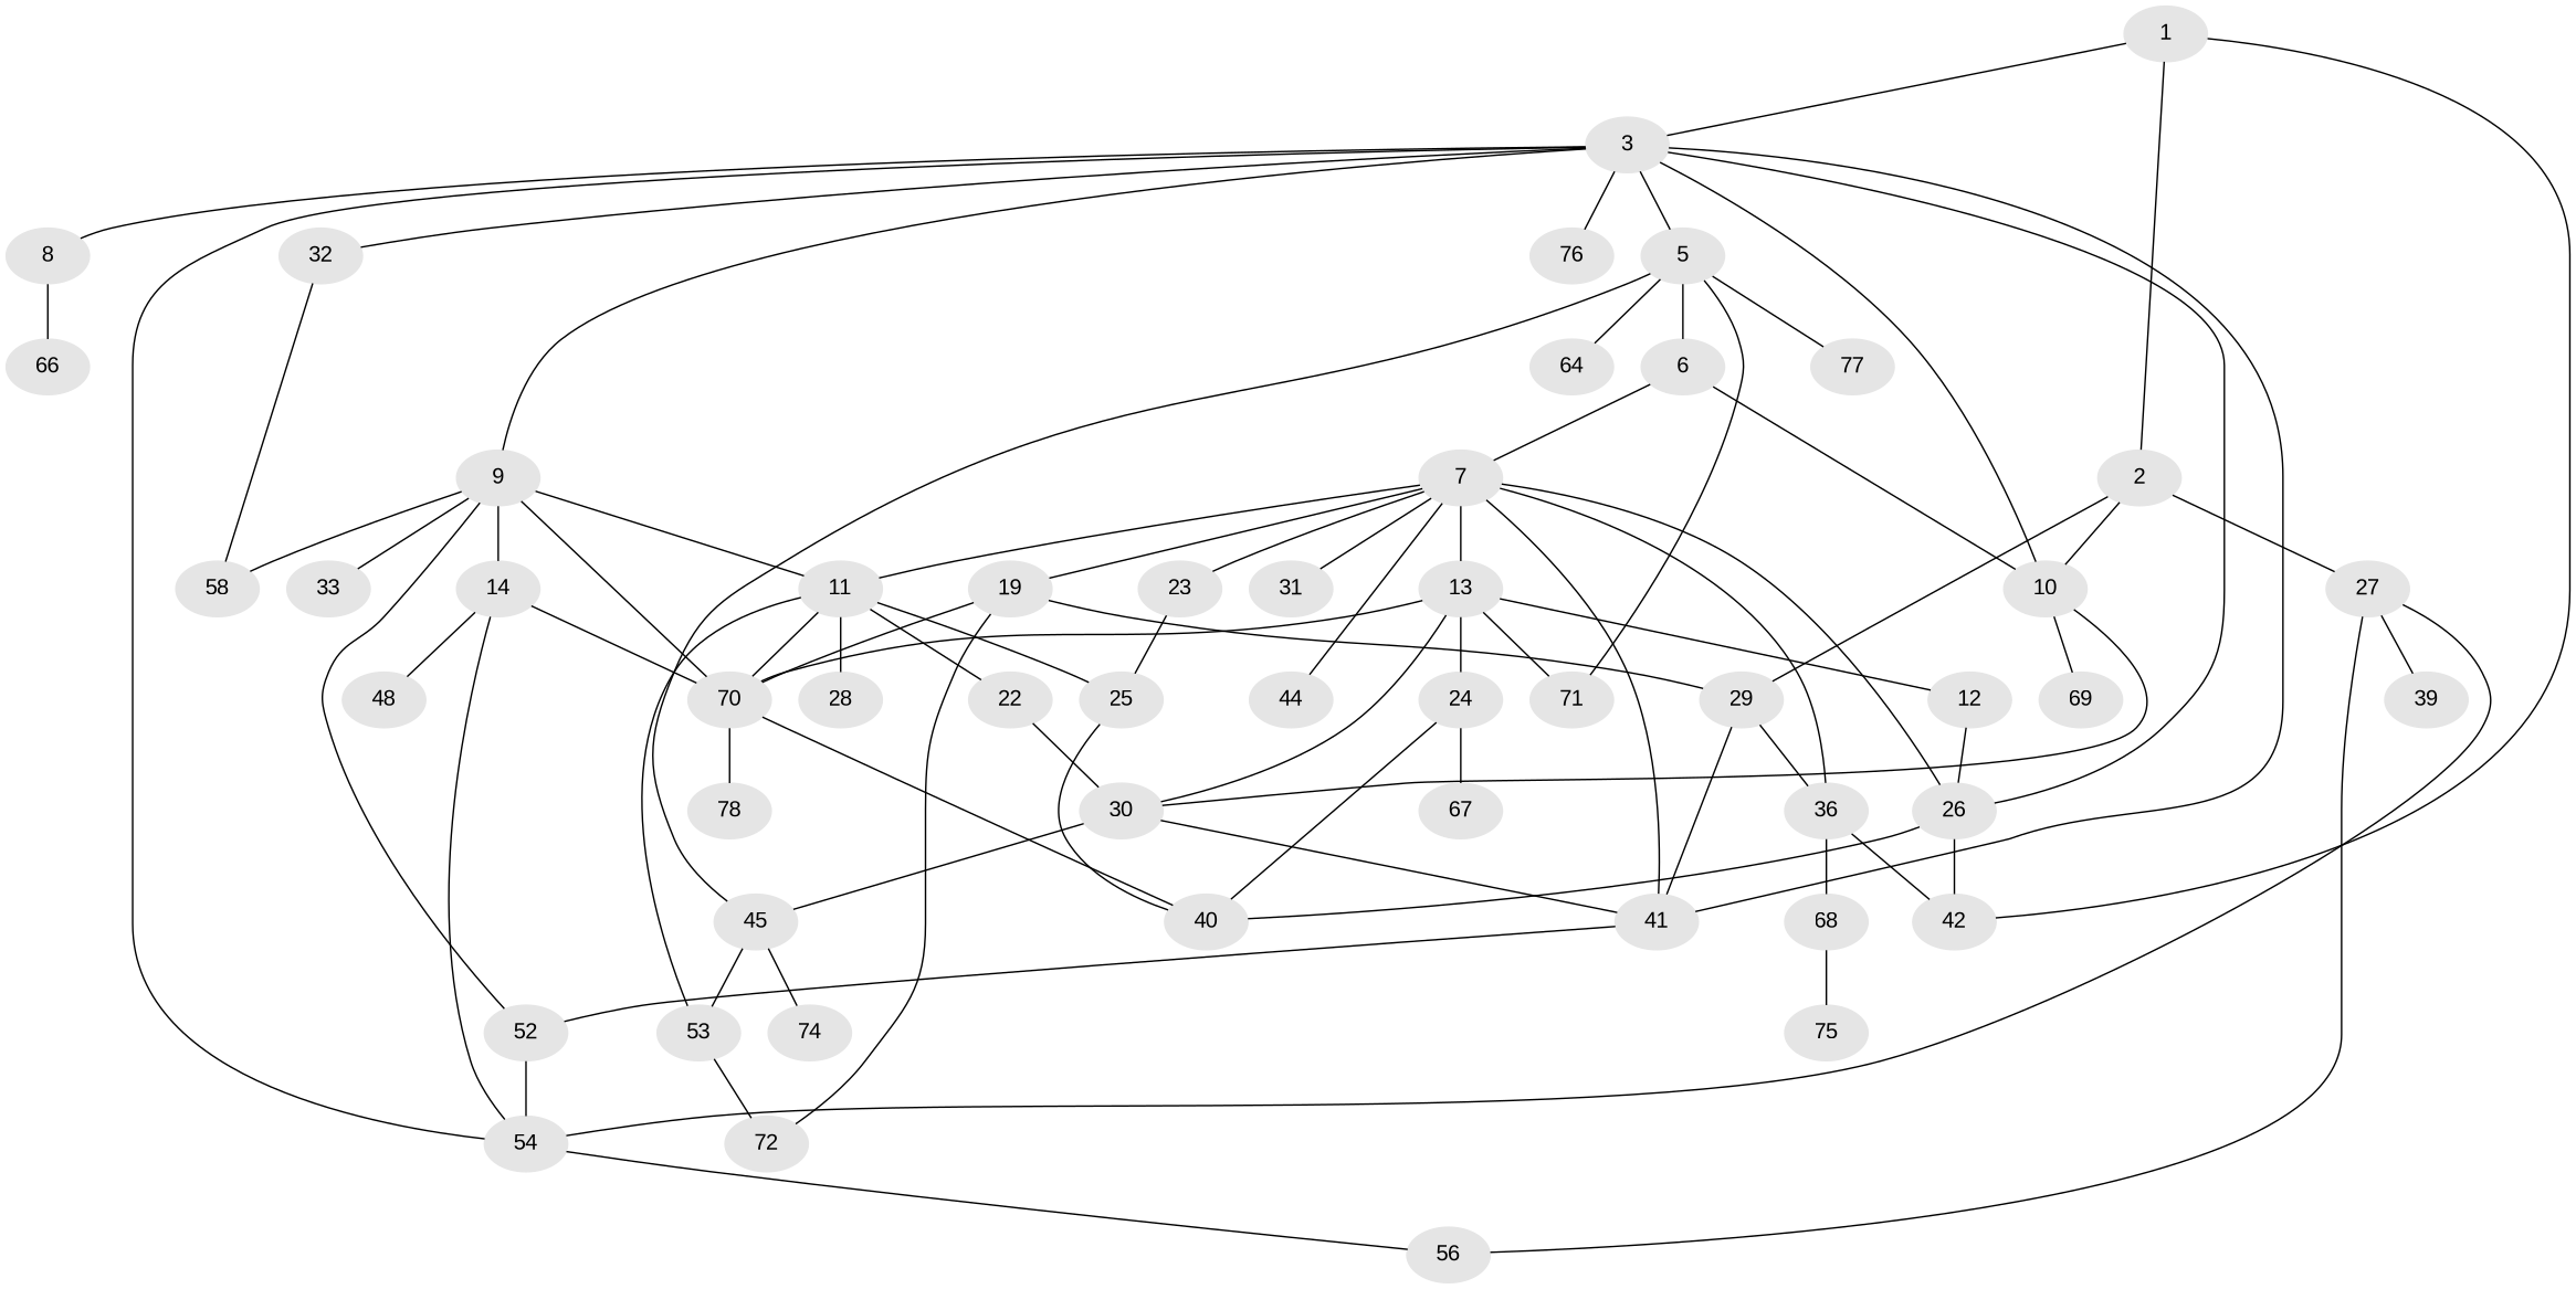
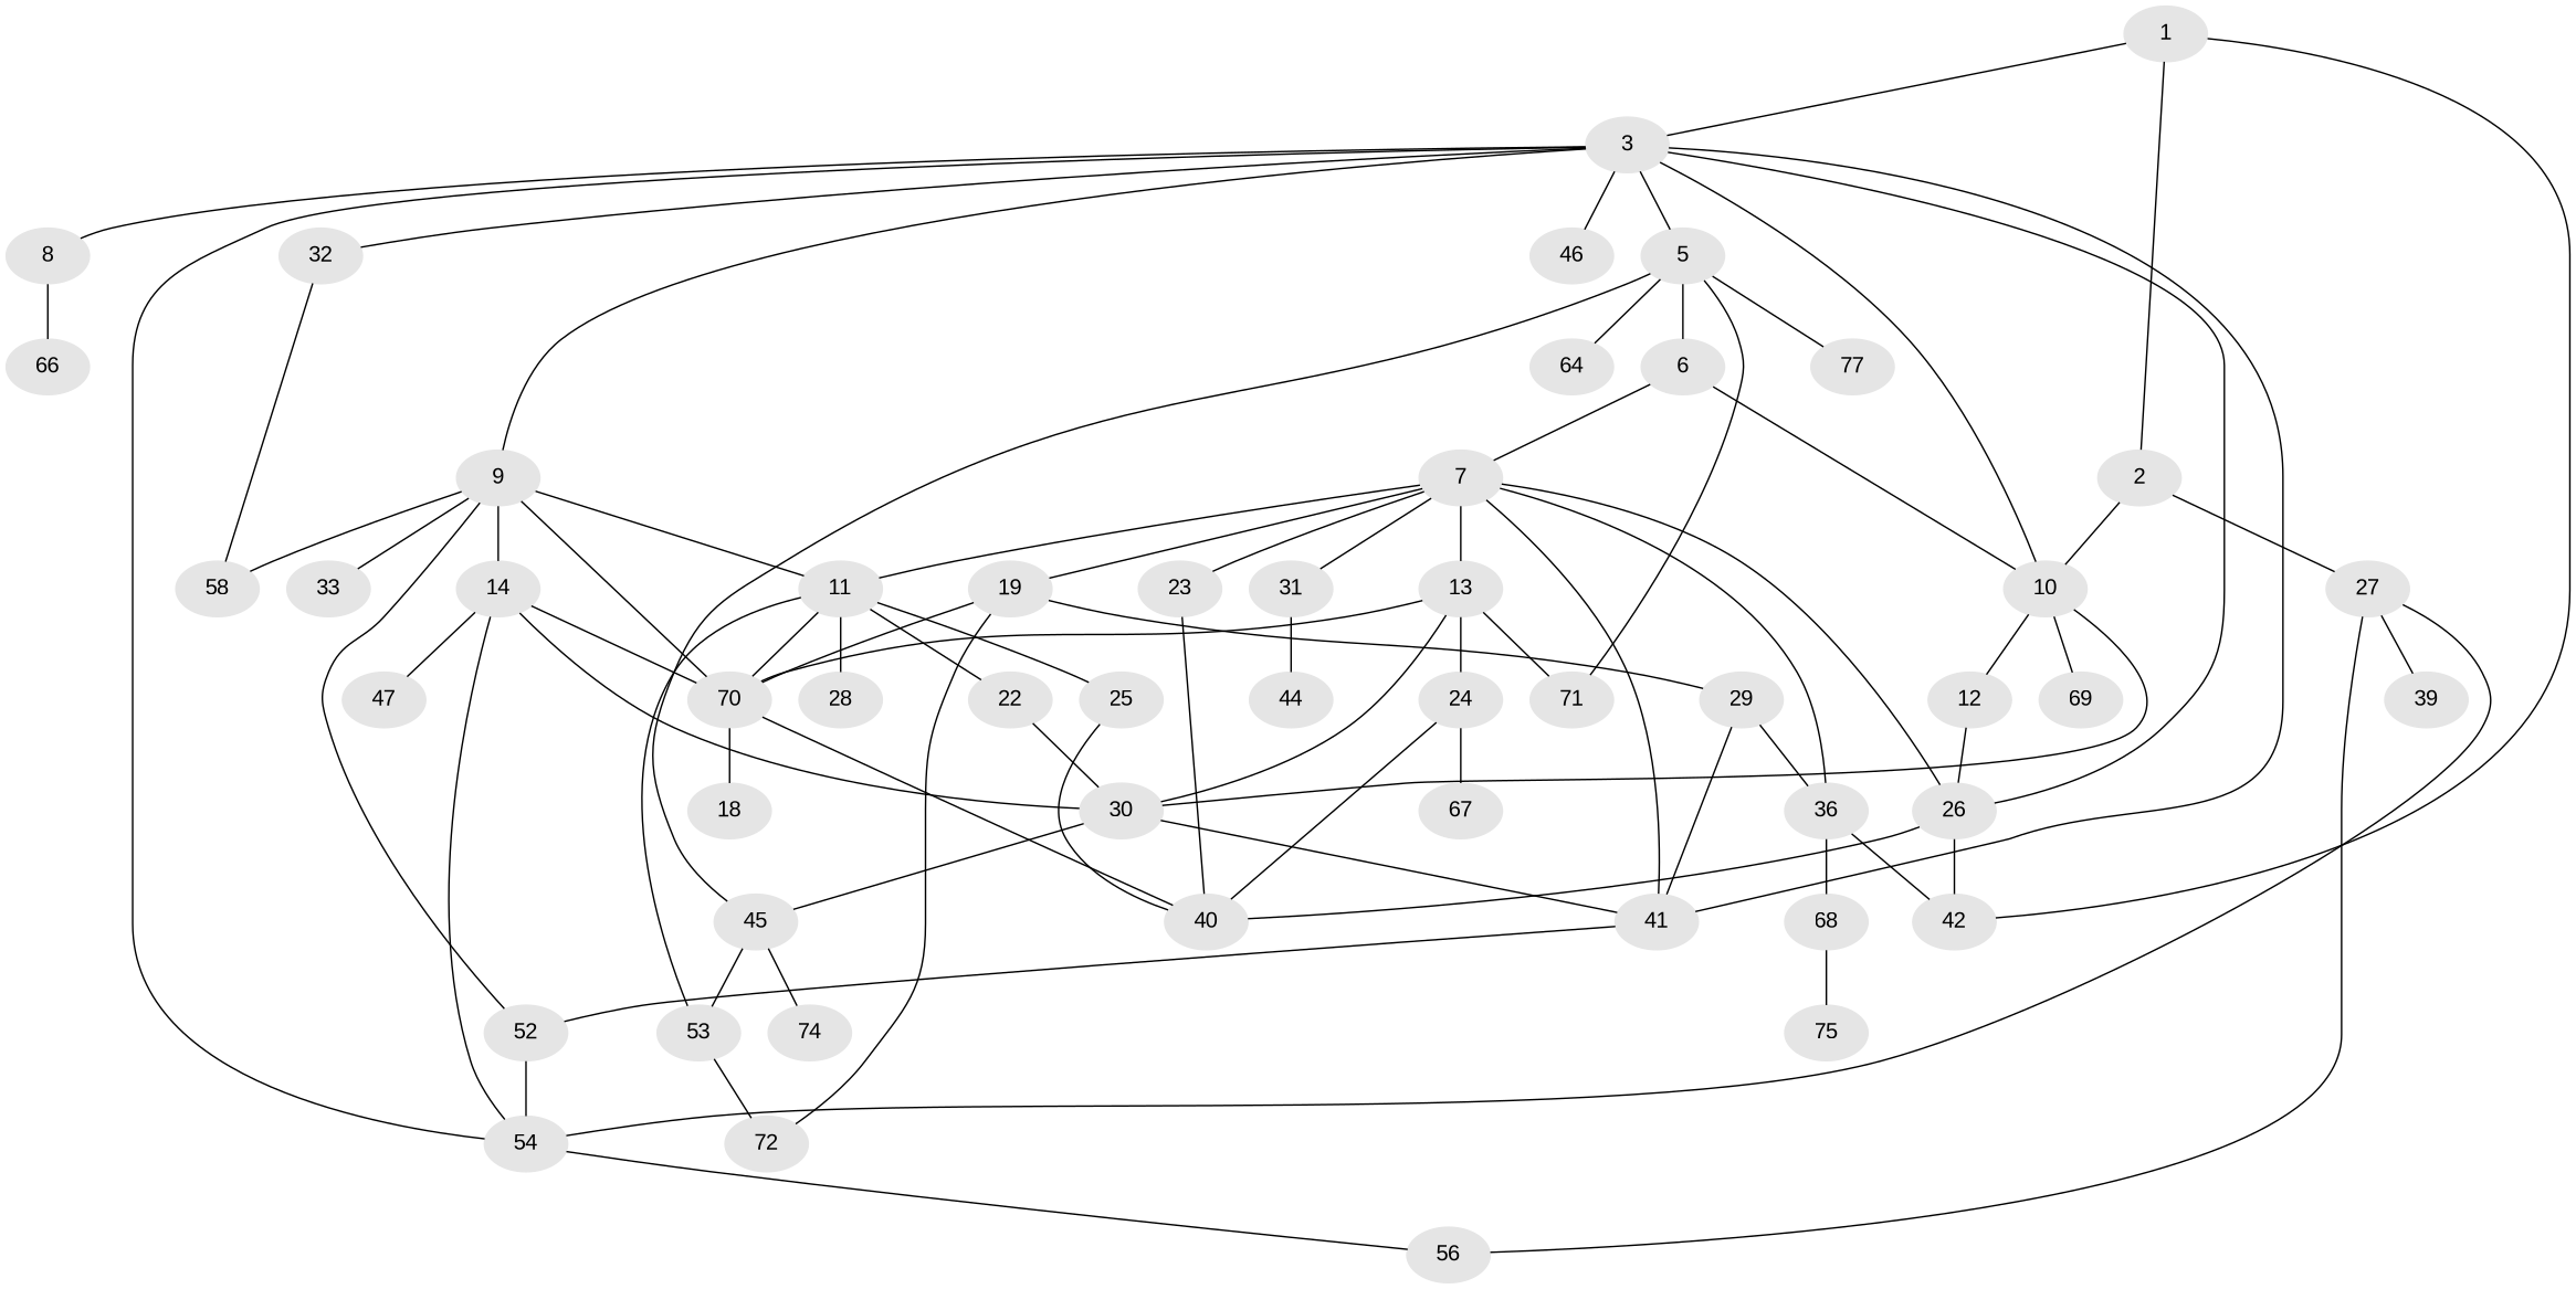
  graph {
    fontname="Liberation Sans"
    node [color=gray90 fontname="Liberation Sans" style=filled]
    edge [fontname="Liberation Sans"]
    1 [super="+18"]
    2 [super="+80"]
    3 [super="+4"]
    42
    10 [super="+50"]
    27 [super="+35"]
    29
    5 [super="+70"]
    8 [super="+15"]
    9 [super="+34"]
    26 [super="+48"]
    32
    41 [super="+65"]
    54 [super="+63"]
-   76
+   76 [label=46]
    12 [super="+51"]
    30 [super="+43"]
    69
    39
    56
    36 [super="+60"]
    64 [super="+73"]
    6
    45 [super="+61"]
    71
    77
    66
    11 [super="+16"]
    33
    14
    n31 [label=70 super="+79"]
    52
    58
    40 [super="+46"]
    7 [super="+21"]
    53 [super="+59"]
    74
    13 [super="+17"]
    19 [super="+37"]
    23
    31
    44
    22 [super="+62"]
    25 [super="+38"]
    28 [super="+55"]
    24 [super="+57"]
    72
    68
-   47 [super="+49" label=48]
-   78
+   47 [super="+49"]
+   78 [label=18]
    67
    75
    1 -- 2 [weight=2]
    1 -- 3
    1 -- 42
    2 -- 10
    2 -- 27 [weight=2]
-   2 -- 29
    3 -- 10
    3 -- 5
    3 -- 8
    3 -- 9
    3 -- 26
    3 -- 32
    3 -- 41
    3 -- 54
    3 -- 76
-   13 -- 12
+   10 -- 12
    10 -- 30
    10 -- 69
    27 -- 54
    27 -- 39
    27 -- 56
    29 -- 41
    29 -- 36
    5 -- 64
    5 -- 6
    5 -- 45
    5 -- 71
    5 -- 77
    8 -- 66
    9 -- 11
    9 -- 33
    9 -- 14
    9 -- n31
    9 -- 52
    9 -- 58
    26 -- 42
    26 -- 40
    32 -- 58
    41 -- 52
    54 -- 56
    12 -- 26
    30 -- 41
    30 -- 45
    36 -- 42
    36 -- 68
    6 -- 10
    6 -- 7
    45 -- 53
    45 -- 74
    11 -- n31
    11 -- 53
    11 -- 22
    11 -- 25
    11 -- 28
    14 -- 54
+   14 -- 30
    14 -- n31
    14 -- 47
    n31 -- 40
    n31 -- 78
    52 -- 54
    7 -- 26
    7 -- 41
    7 -- 36
    7 -- 11
    7 -- 13 [weight=2]
    7 -- 19
    7 -- 23
    7 -- 31
-   7 -- 44
+   31 -- 44
    53 -- 72
    13 -- 30
    13 -- 71
    13 -- n31
    13 -- 24
    19 -- 29
    19 -- n31
    19 -- 72
-   23 -- 25
+   23 -- 40
    22 -- 30
    25 -- 40
    24 -- 40
    24 -- 67
    68 -- 75
  }
